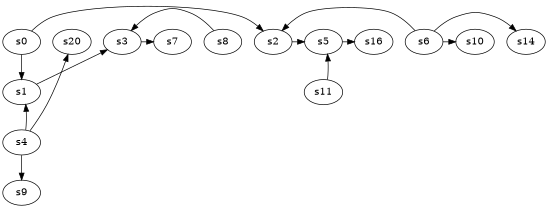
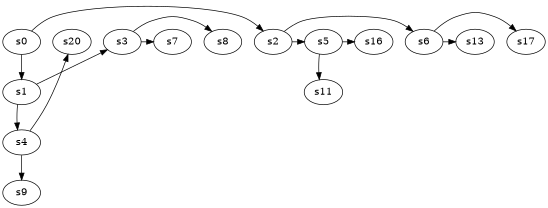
  digraph {
    node [player=0]
    s0
    s1
    s2 [player=1]
    s3 [player=1]
    s4 [player=1]
    s5 [player=1]
    s6 [player=1]
    s7
    s8 [player=1]
    s9
    n11 [label=s20 player=1]
    s11
    n13 [label=s16]
-   s13 [label=s10]
-   s14
+   s13
+   s14 [label=s17]
    s0 -> s1
    s0 -> s2 [constraint="time % 4 == 0 || time % 4 == 1"]
    s1 -> s3 [constraint="time == 2 || time == 6"]
-   s4 -> s1
+   s1 -> s4
    s2 -> s5 [constraint="time % 6 == 0"]
-   s6 -> s2 [constraint="time % 4 == 2"]
+   s2 -> s6 [constraint="time % 4 == 2"]
    s3 -> s7 [constraint="time == 13"]
-   s8 -> s3 [constraint="time == 1 || time == 2 || time == 9 || time == 11"]
+   s3 -> s8 [constraint="time == 1 || time == 2 || time == 9 || time == 11"]
    s4 -> s9
    s4 -> n11 [constraint="time % 2 == 0 || time % 4 == 1"]
-   s11 -> s5
+   s5 -> s11
    s5 -> n13 [constraint="time == 7 || time == 8"]
    s6 -> s13 [constraint="time == 9"]
    s6 -> s14 [constraint="time % 6 == 2"]
  }
